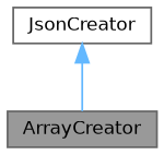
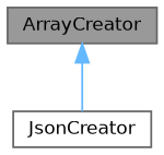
  digraph {
    node [color=gray40 fontname=Helvetica fontsize=10 shape=box style=filled]
    n1 [fillcolor=grey60 fontcolor=black height=0.2 label=ArrayCreator width=0.4]
    n2 [fillcolor=white height=0.2 label=JsonCreator width=0.4]
-   n2 -> n1 [color=steelblue1 dir=back fontname=Helvetica fontsize=10 labelfontname=Helvetica labelfontsize=10 style=solid]
+   n1 -> n2 [color=steelblue1 dir=back fontname=Helvetica fontsize=10 labelfontname=Helvetica labelfontsize=10 style=solid]
  }
